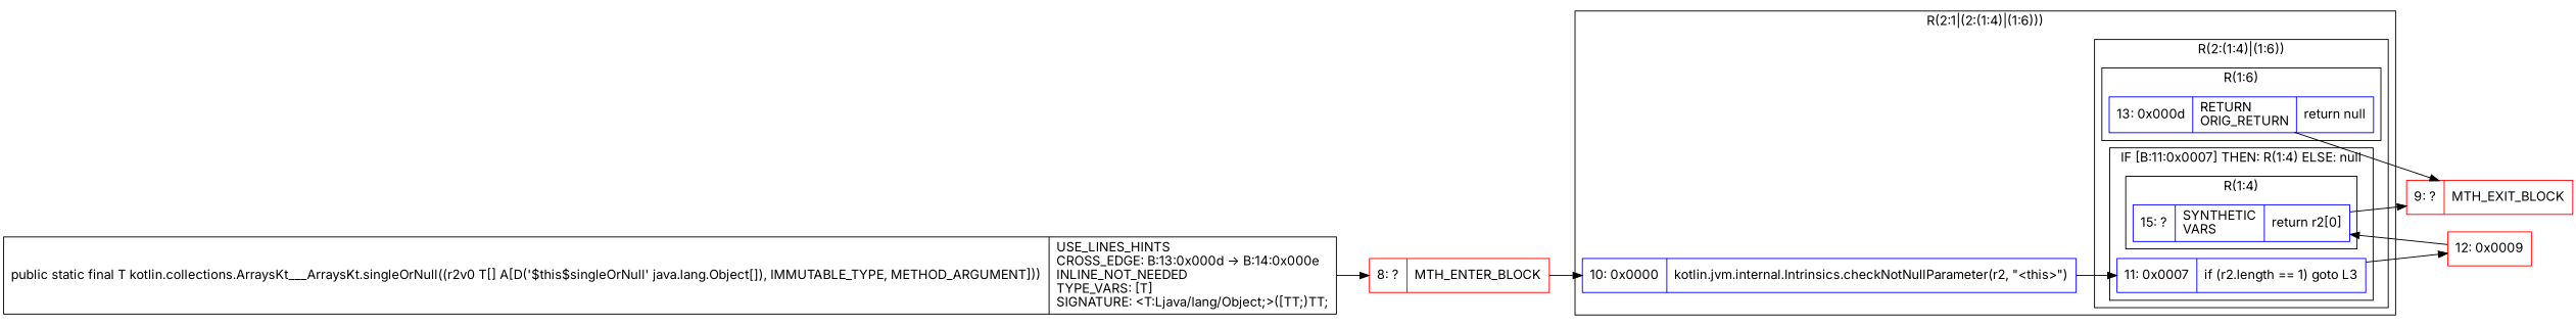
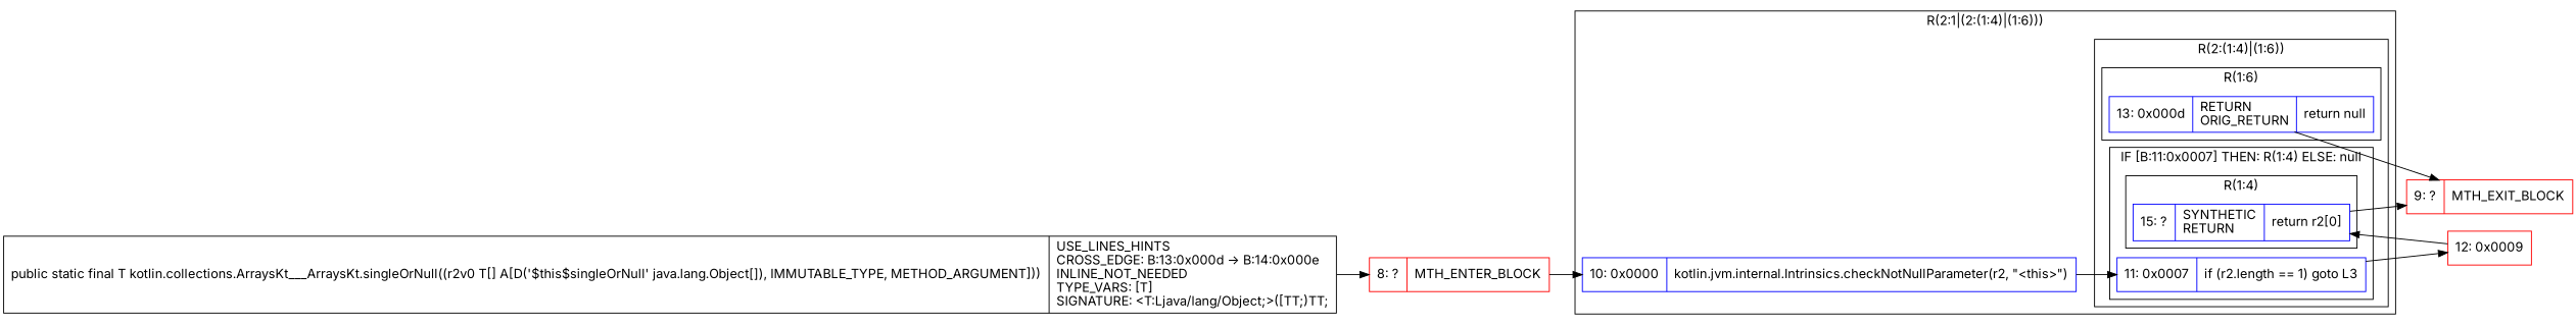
  digraph {
    fontname=Inter
    rankdir=LR
    node [color=blue fontname=Inter shape=record]
    edge [fontname=Inter]
-   n1 [label="{15\:\ ?|SYNTHETIC\lVARS\l|return r2[0]\l}"]
+   n1 [label="{15\:\ ?|SYNTHETIC\lRETURN\l|return r2[0]\l}"]
    n2 [label="{11\:\ 0x0007|if (r2.length == 1) goto L3\l}"]
    n3 [label="{13\:\ 0x000d|RETURN\lORIG_RETURN\l|return null\l}"]
    n4 [label="{10\:\ 0x0000|kotlin.jvm.internal.Intrinsics.checkNotNullParameter(r2, \"\<this\>\")\l}"]
    n5 [color=red label="{9\:\ ?|MTH_EXIT_BLOCK\l}"]
    n6 [color=red label="{12\:\ 0x0009}"]
    n7 [color=red label="{8\:\ ?|MTH_ENTER_BLOCK\l}"]
    n8 [label="{public static final T kotlin.collections.ArraysKt___ArraysKt.singleOrNull((r2v0 T[] A[D('$this$singleOrNull' java.lang.Object[]), IMMUTABLE_TYPE, METHOD_ARGUMENT]))  | USE_LINES_HINTS\lCROSS_EDGE: B:13:0x000d \-\> B:14:0x000e\lINLINE_NOT_NEEDED\lTYPE_VARS: [T]\lSIGNATURE: \<T:Ljava\/lang\/Object;\>([TT;)TT;\l}" color=""]
    subgraph cluster_1 {
      label="R(2:1|(2:(1:4)|(1:6)))"
      n4
      subgraph cluster_2 {
        label="R(2:(1:4)|(1:6))"
        subgraph cluster_3 {
          label="IF [B:11:0x0007] THEN: R(1:4) ELSE: null"
          n2
          subgraph cluster_4 {
            label="R(1:4)"
            n1
          }
        }
        subgraph cluster_5 {
          label="R(1:6)"
          n3
        }
      }
    }
    n1 -> n5
    n2 -> n6
    n3 -> n5
    n4 -> n2
    n6 -> n1
    n7 -> n4
    n8 -> n7
  }
